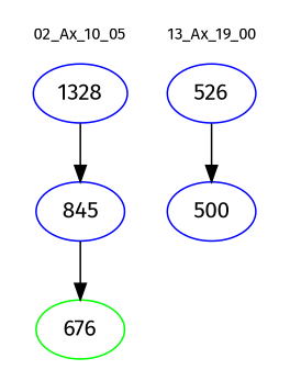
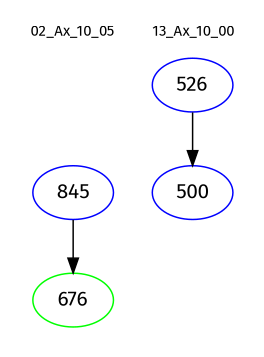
  digraph {
    fontname="Fira Sans"
    node [color=blue fontname="Fira Sans"]
    edge [color=black fontname="Fira Sans"]
-   n1 [label=1328]
    n2 [label=845]
    n3 [color=green label=676]
    n4 [label=526]
    n5 [label=500]
    subgraph cluster_1 {
      color=white
      fontsize=10
      label="02_Ax_10_05"
-     n1
      n2
      n3
    }
    subgraph cluster_2 {
      color=white
      fontsize=10
-     label="13_Ax_19_00"
+     label="13_Ax_10_00"
      n4
      n5
    }
-   n1 -> n2
    n2 -> n3
    n4 -> n5
  }
